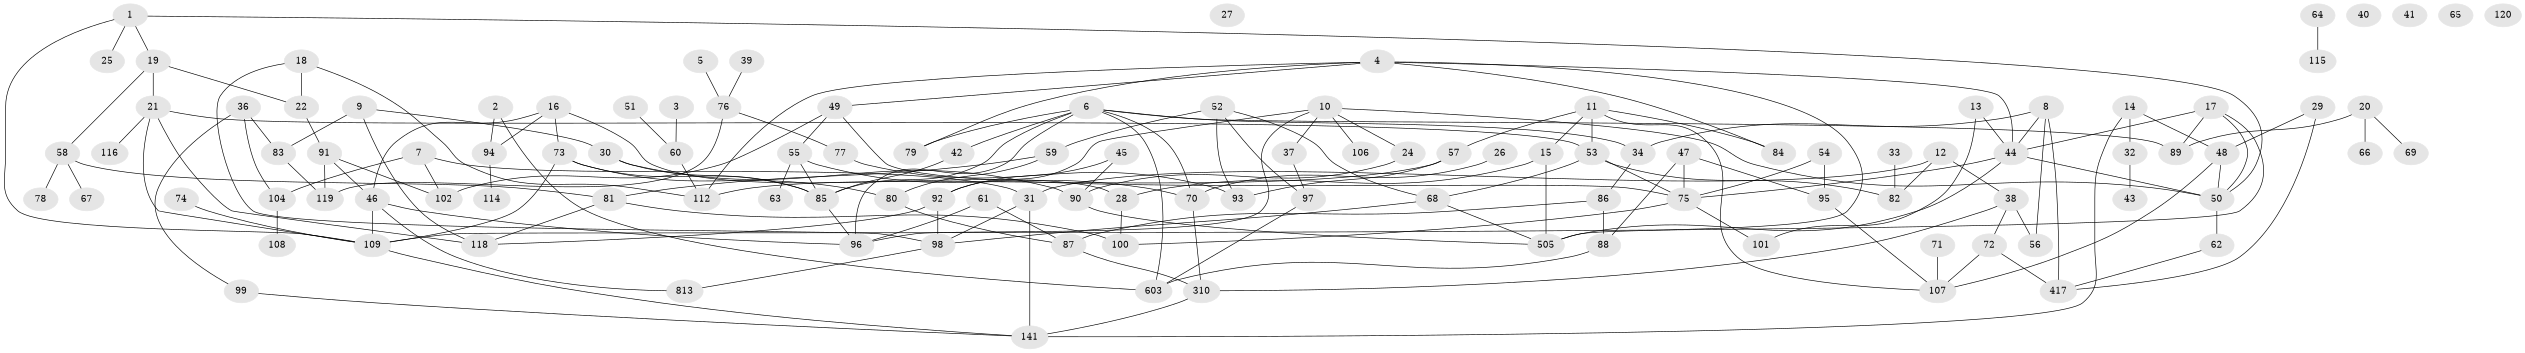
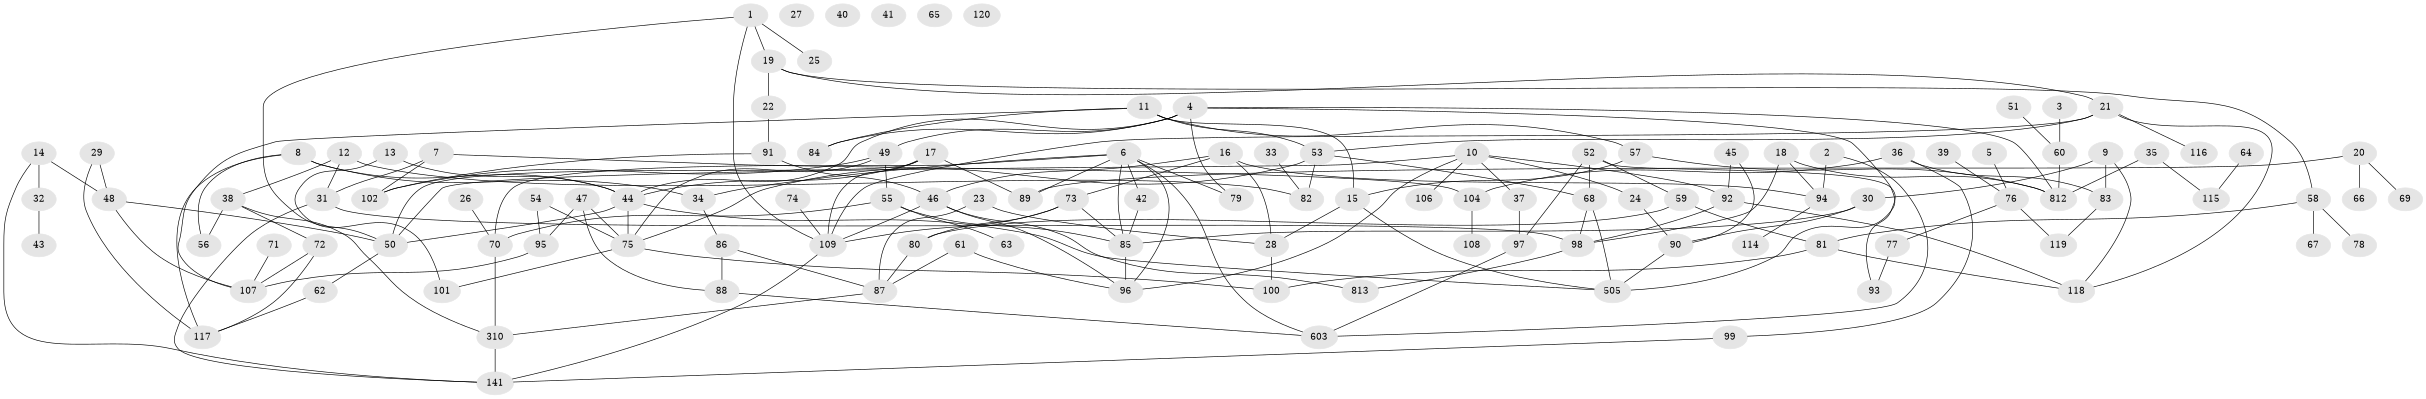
  graph {
    node [color=gray90 style=filled]
    1
    19
    25
    50
    109
    22
    21
    58
    62
    n10 [label=141]
    2
    94
    n13 [label=603]
    114
    3
    60
-   112
+   112 [label=812]
    4
    44
    49
    79
    84
    n23 [label=505]
    75
    102
    55
    5
    76
    77
    119
    6
    34
    42
    70
    85
    89
    96
    86
    n39 [label=310]
    7
    31
    104
    98
    46
    n45 [label=813]
    108
    8
    56
-   117 [label=417]
+   117
    9
    30
    83
    118
    90
    10
    24
    92
    106
    37
    11
    15
    53
    57
    107
    28
    82
    68
    93
    12
    38
    72
    13
    101
    14
    32
    48
    43
    100
    16
    73
    80
    17
    18
    91
    116
    67
    78
    81
    20
    66
    69
    54
    95
+   23
    87
    26
    27
    29
    33
    88
+   35
    115
    36
    99
    97
    39
    40
    41
    45
    47
    63
    51
    52
    59
    61
    64
    65
    71
    74
    120
    1 -- 19
    1 -- 25
    1 -- 50
    1 -- 109
    19 -- 22
    19 -- 21
    19 -- 58
    50 -- 62
    109 -- n10
    22 -- 91
    21 -- 109
    21 -- 118
    21 -- 53
    21 -- 116
    58 -- 67
    58 -- 78
    58 -- 81
    62 -- 117
    2 -- 94
    2 -- n13
    94 -- 114
    3 -- 60
    60 -- 112
    4 -- 112
    4 -- 44
    4 -- 49
    4 -- 79
    4 -- 84
    4 -- n23
    44 -- 50
    44 -- n23
    44 -- 75
    49 -- 75
    49 -- 102
    49 -- 55
    75 -- 101
    75 -- 100
    55 -- 70
    55 -- 85
    55 -- 63
    5 -- 76
    76 -- 77
    76 -- 119
    77 -- 93
    6 -- n13
    6 -- 79
    6 -- 34
    6 -- 42
    6 -- 70
    6 -- 85
    6 -- 89
    6 -- 96
    34 -- 86
    42 -- 85
    70 -- n39
    85 -- 96
    86 -- 87
    86 -- 88
    n39 -- n10
    7 -- 102
    7 -- 31
    7 -- 104
    31 -- n10
    31 -- 98
    104 -- 108
    98 -- n45
    46 -- 109
    46 -- 96
    46 -- n45
    8 -- 44
    8 -- 34
    8 -- 56
    8 -- 117
    9 -- 30
    9 -- 83
    9 -- 118
    30 -- 85
    30 -- 90
    83 -- 119
    90 -- n23
    10 -- 50
    10 -- 96
    10 -- 24
    10 -- 92
    10 -- 106
    10 -- 37
    24 -- 90
    92 -- 98
    92 -- 118
    37 -- 97
    11 -- 84
    11 -- 15
    11 -- 53
    11 -- 57
    11 -- 107
    15 -- n23
    15 -- 28
    53 -- 75
    53 -- 82
    53 -- 68
    57 -- 112
-   57 -- 93
+   57 -- 15
    28 -- 100
    68 -- n23
    68 -- 98
    12 -- 31
    12 -- 82
    12 -- 38
    38 -- n39
    38 -- 56
    38 -- 72
    72 -- 117
    72 -- 107
    13 -- 44
    13 -- 101
    14 -- n10
    14 -- 32
    14 -- 48
    32 -- 43
    48 -- 50
    48 -- 107
    16 -- 94
    16 -- 46
    16 -- 28
    16 -- 73
    73 -- 109
    73 -- 85
    73 -- 80
    80 -- 87
    17 -- 50
    17 -- 109
    17 -- 44
    17 -- 89
-   18 -- 22
+   18 -- 94
    18 -- 112
    18 -- 98
    91 -- 102
-   91 -- 119
    91 -- 46
    81 -- 118
    81 -- 100
    20 -- 89
    20 -- 66
    20 -- 69
    54 -- 75
    54 -- 95
    95 -- 107
+   23 -- 28
+   23 -- 87
    87 -- n39
    26 -- 70
    29 -- 117
    29 -- 48
    33 -- 82
    88 -- n13
+   35 -- 112
+   35 -- 115
    36 -- 104
    36 -- 83
    36 -- 99
    99 -- n10
    97 -- n13
    39 -- 76
    45 -- 90
    45 -- 92
    47 -- 75
    47 -- 95
    47 -- 88
    51 -- 60
    52 -- 68
    52 -- 93
    52 -- 97
    52 -- 59
    59 -- 80
    59 -- 81
    61 -- 96
    61 -- 87
    64 -- 115
    71 -- 107
    74 -- 109
  }
